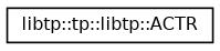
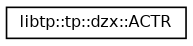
  digraph {
    rankdir=LR
-   n1 [color=black fillcolor=white fontname=Helvetica fontsize=10 height=0.2 label="libtp::tp::libtp::ACTR" shape=record style=filled width=0.4]
+   n1 [color=black fillcolor=white fontname=Helvetica fontsize=10 height=0.2 label="libtp::tp::dzx::ACTR" shape=record style=filled width=0.4]
  }
